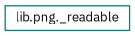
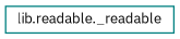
  digraph {
    rankdir=TB
    fontname="IBM Plex Sans"
-   n1 [color=teal fillcolor=white fontname="IBM Plex Sans" fontsize=10 height=0.2 label="lib.png._readable" shape=record style=filled width=0.4]
+   n1 [color=teal fillcolor=white fontname="IBM Plex Sans" fontsize=10 height=0.2 label="lib.readable._readable" shape=record style=filled width=0.4]
  }
